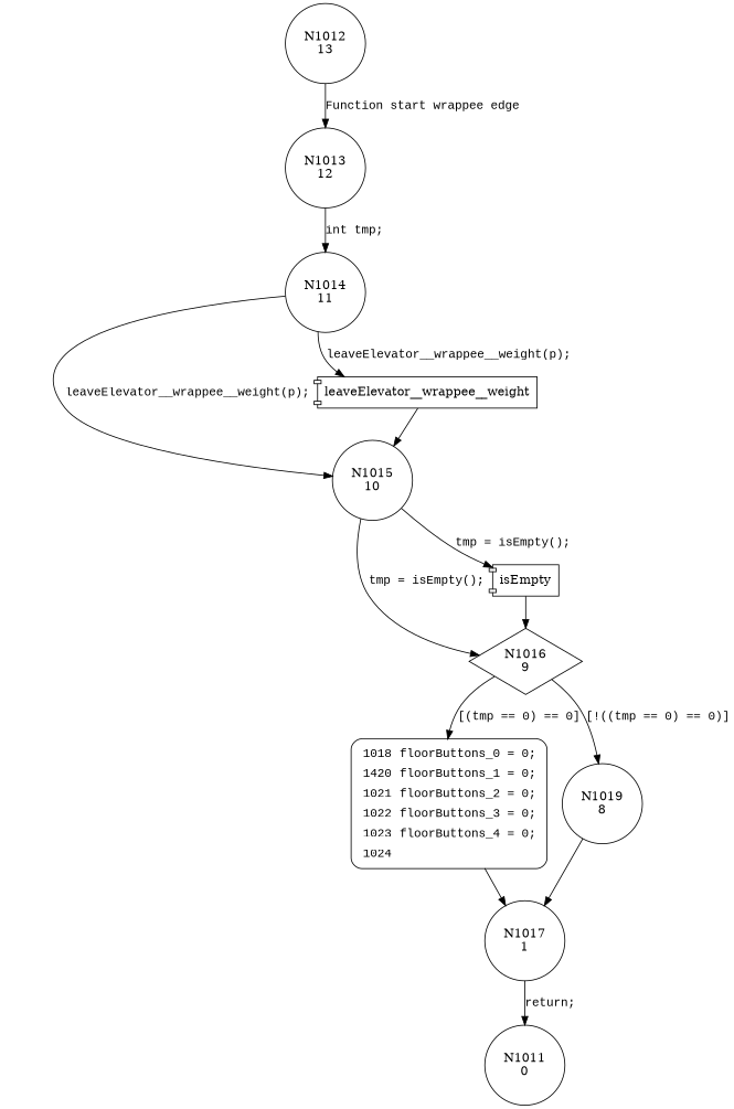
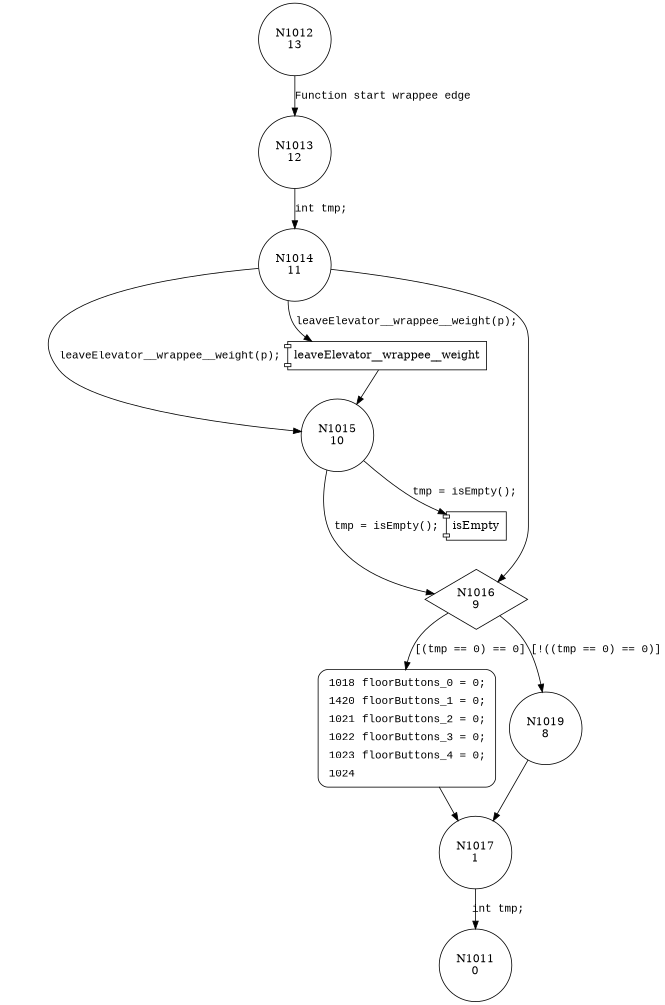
  digraph {
    node [shape=circle]
    edge [fontname="Courier New"]
    n1 [label="N1012\n13"]
    n2 [label="N1013\n12"]
    n3 [label="N1014\n11"]
    n4 [label="N1015\n10"]
    n5 [label=leaveElevator__wrappee__weight shape=component]
    n6 [label="N1016\n9" shape=diamond]
    n7 [label=isEmpty shape=component]
    n8 [fillcolor=white fontname="Courier New" label=<<table border="0" cellborder="0" cellpadding="3" bgcolor="white"><tr><td align="right">1018</td><td align="left">floorButtons_0 = 0;</td></tr><tr><td align="right">1420</td><td align="left">floorButtons_1 = 0;</td></tr><tr><td align="right">1021</td><td align="left">floorButtons_2 = 0;</td></tr><tr><td align="right">1022</td><td align="left">floorButtons_3 = 0;</td></tr><tr><td align="right">1023</td><td align="left">floorButtons_4 = 0;</td></tr><tr><td align="right">1024</td><td align="left"></td></tr></table>> penwidth=1 shape=Mrecord style="filled,bold"]
    n9 [label="N1019\n8"]
    n10 [label="N1017\n1"]
    n11 [label="N1011\n0"]
    n1 -> n2 [label="Function start wrappee edge"]
    n2 -> n3 [label="int tmp;"]
    n3 -> n4 [label="leaveElevator__wrappee__weight(p);"]
    n3 -> n5 [label="leaveElevator__wrappee__weight(p);"]
    n4 -> n6 [label="tmp = isEmpty();"]
    n4 -> n7 [label="tmp = isEmpty();"]
    n5 -> n4
    n6 -> n8 [label="[(tmp == 0) == 0]"]
    n6 -> n9 [label="[!((tmp == 0) == 0)]"]
-   n7 -> n6
+   n3 -> n6
    n8 -> n10 [fontname=""]
    n9 -> n10
-   n10 -> n11 [label="return;"]
+   n10 -> n11 [label="int tmp;"]
  }
